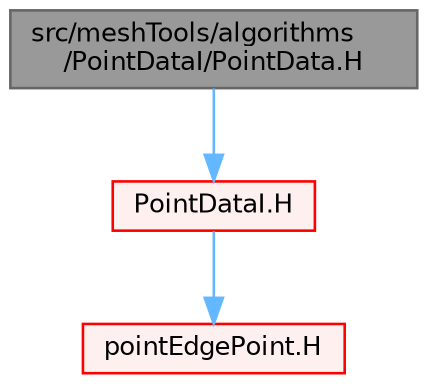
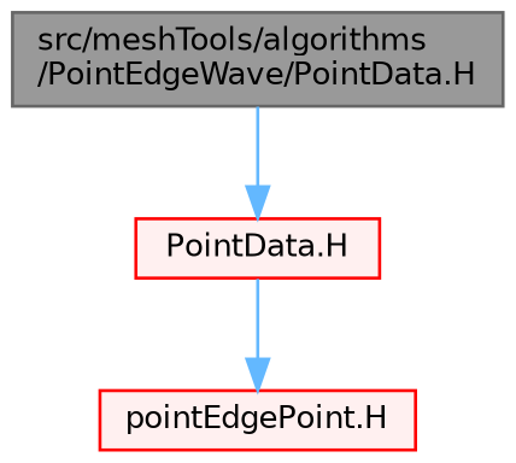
  digraph {
    node [color=red fillcolor="#FFF0F0" fontname=Helvetica fontsize=10 shape=box style=filled]
    edge [color=steelblue1 fontname=Helvetica fontsize=10 labelfontname=Helvetica labelfontsize=10 style=solid]
-   n1 [color=gray40 fillcolor=grey60 fontcolor=black height=0.2 label="src/meshTools/algorithms\l/PointDataI/PointData.H" width=0.4]
-   n2 [height=0.2 label="PointDataI.H" width=0.4]
+   n1 [color=gray40 fillcolor=grey60 fontcolor=black height=0.2 label="src/meshTools/algorithms\l/PointEdgeWave/PointData.H" width=0.4]
+   n2 [height=0.2 label="PointData.H" width=0.4]
    n3 [height=0.2 label="pointEdgePoint.H" width=0.4]
    n1 -> n2
    n2 -> n3
  }
